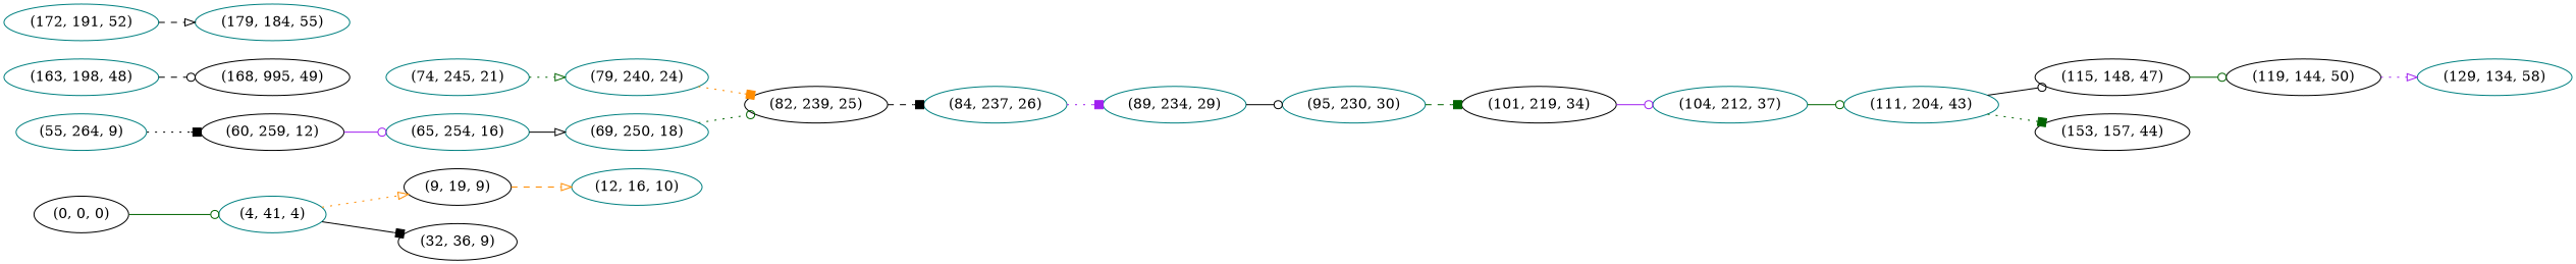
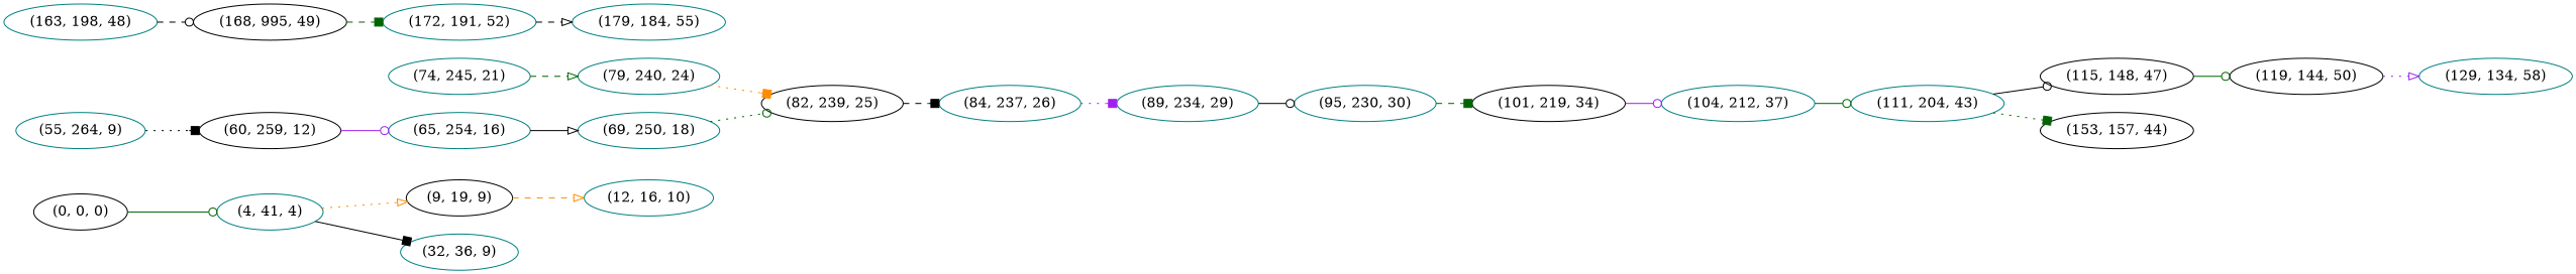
  digraph {
    rankdir=LR
    node [color=teal]
    edge [arrowhead=odot color=darkgreen style=solid]
    "(0, 0, 0)" [color=black]
    "(4, 41, 4)"
    "(9, 19, 9)" [color=black]
-   "(32, 36, 9)" [color=black]
+   "(32, 36, 9)"
    "(60, 259, 12)" [color=black]
    "(55, 264, 9)"
    "(12, 16, 10)"
    "(65, 254, 16)"
    "(69, 250, 18)"
    "(82, 239, 25)" [color=black]
    "(74, 245, 21)"
    "(79, 240, 24)"
    "(84, 237, 26)"
    "(89, 234, 29)"
    "(95, 230, 30)"
    "(101, 219, 34)" [color=black]
    "(104, 212, 37)"
    "(111, 204, 43)"
    "(115, 148, 47)" [color=black]
    "(153, 157, 44)" [color=black]
    "(119, 144, 50)" [color=black]
    n22 [color=black label="(168, 995, 49)"]
    "(163, 198, 48)"
    "(129, 134, 58)"
    "(172, 191, 52)"
    "(179, 184, 55)"
    "(0, 0, 0)" -> "(4, 41, 4)"
    "(4, 41, 4)" -> "(9, 19, 9)" [arrowhead=onormal color=darkorange style=dotted]
    "(4, 41, 4)" -> "(32, 36, 9)" [arrowhead=box color=black]
    "(9, 19, 9)" -> "(12, 16, 10)" [arrowhead=onormal color=darkorange style=dashed]
    "(60, 259, 12)" -> "(65, 254, 16)" [color=purple]
    "(55, 264, 9)" -> "(60, 259, 12)" [arrowhead=box color=black style=dotted]
    "(65, 254, 16)" -> "(69, 250, 18)" [arrowhead=onormal color=black]
    "(69, 250, 18)" -> "(82, 239, 25)" [style=dotted]
    "(82, 239, 25)" -> "(84, 237, 26)" [arrowhead=box color=black style=dashed]
-   "(74, 245, 21)" -> "(79, 240, 24)" [arrowhead=onormal style=dotted]
+   "(74, 245, 21)" -> "(79, 240, 24)" [arrowhead=onormal style=dashed]
    "(79, 240, 24)" -> "(82, 239, 25)" [arrowhead=box color=darkorange style=dotted]
    "(84, 237, 26)" -> "(89, 234, 29)" [arrowhead=box color=purple style=dotted]
    "(89, 234, 29)" -> "(95, 230, 30)" [color=black]
    "(95, 230, 30)" -> "(101, 219, 34)" [arrowhead=box style=dashed]
    "(101, 219, 34)" -> "(104, 212, 37)" [color=purple]
    "(104, 212, 37)" -> "(111, 204, 43)"
    "(111, 204, 43)" -> "(115, 148, 47)" [color=black]
    "(111, 204, 43)" -> "(153, 157, 44)" [arrowhead=box style=dotted]
    "(115, 148, 47)" -> "(119, 144, 50)"
    "(119, 144, 50)" -> "(129, 134, 58)" [arrowhead=onormal color=purple style=dotted]
+   n22 -> "(172, 191, 52)" [arrowhead=box style=dashed]
    "(163, 198, 48)" -> n22 [color=black style=dashed]
    "(172, 191, 52)" -> "(179, 184, 55)" [arrowhead=onormal color=black style=dashed]
  }
